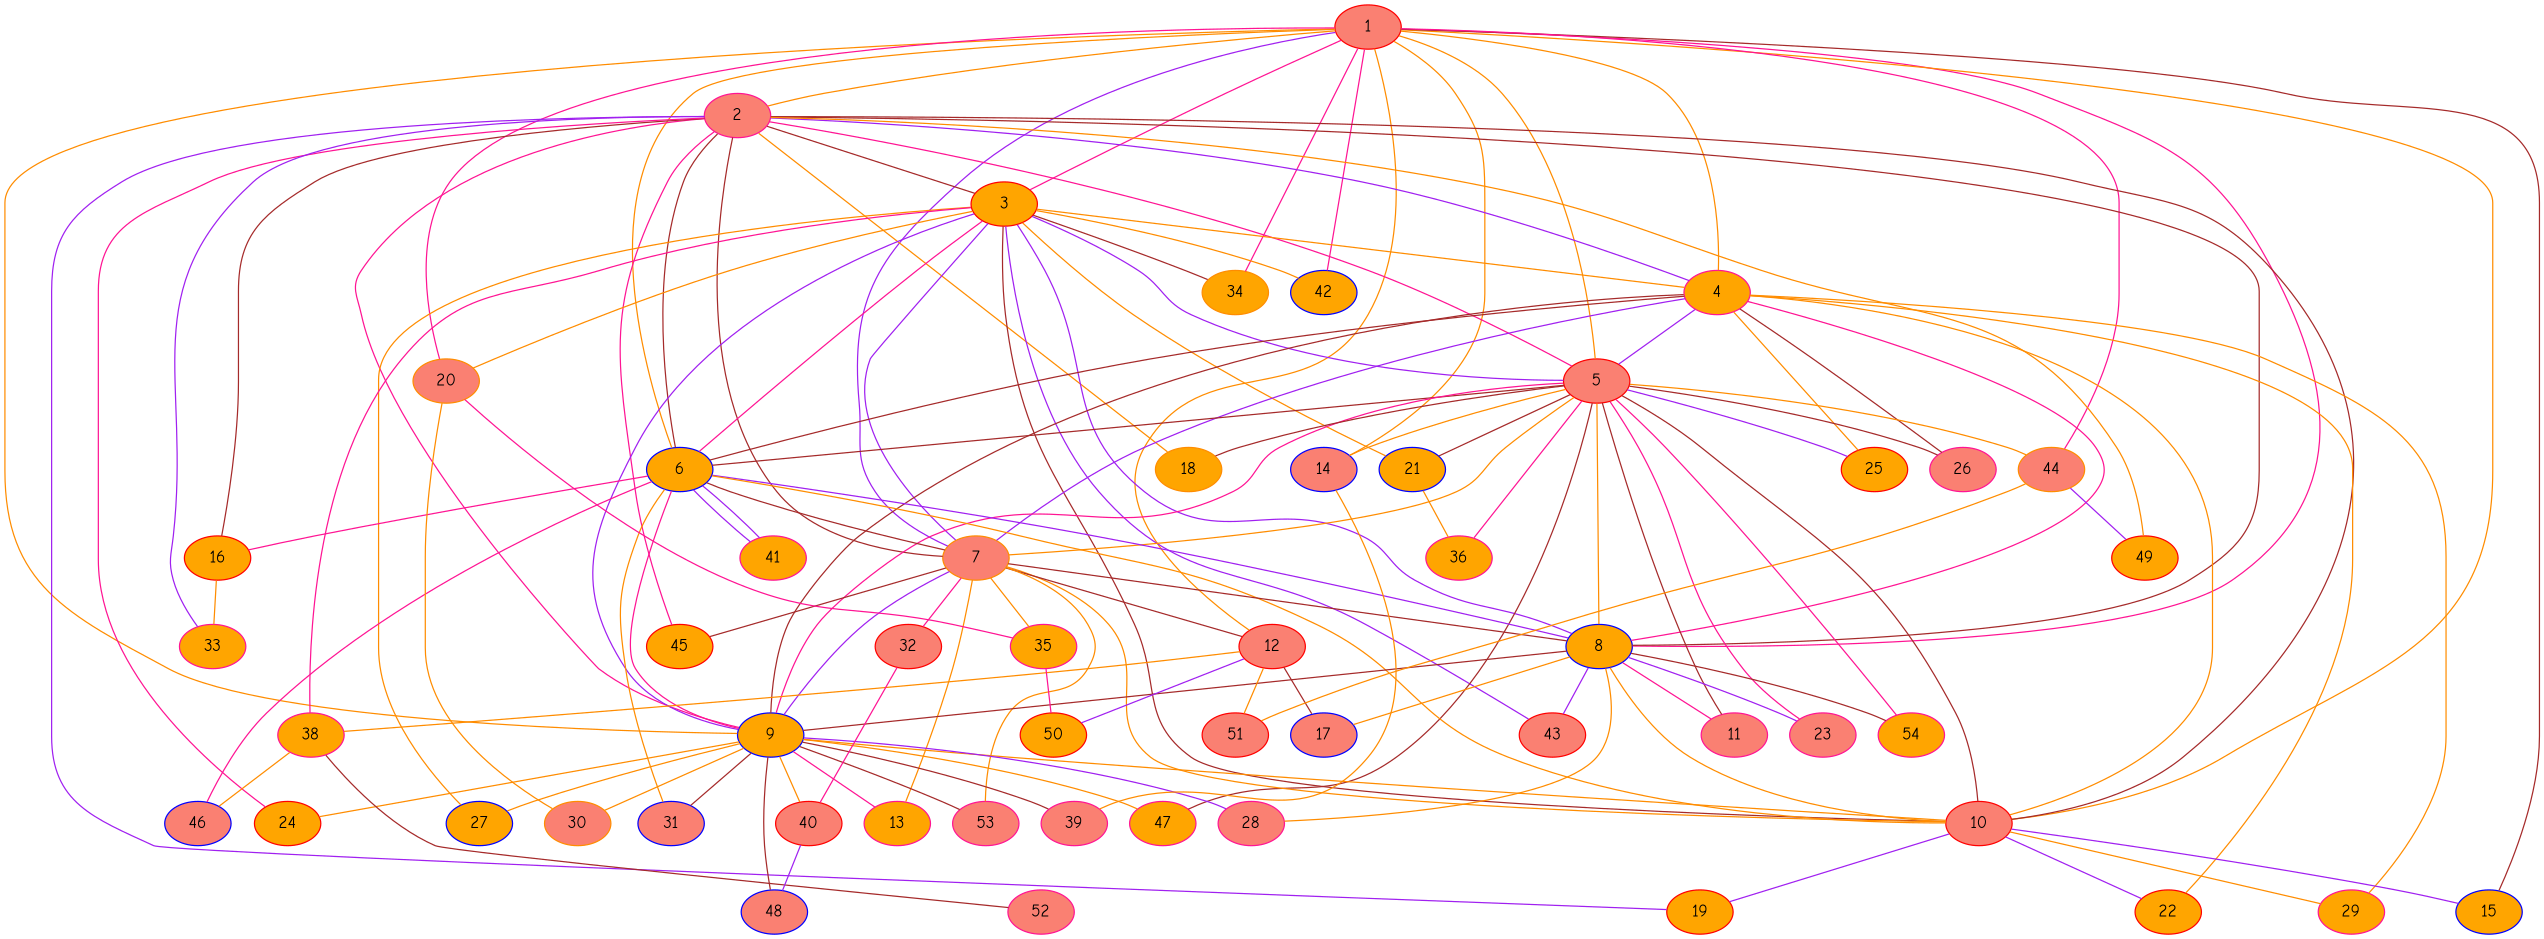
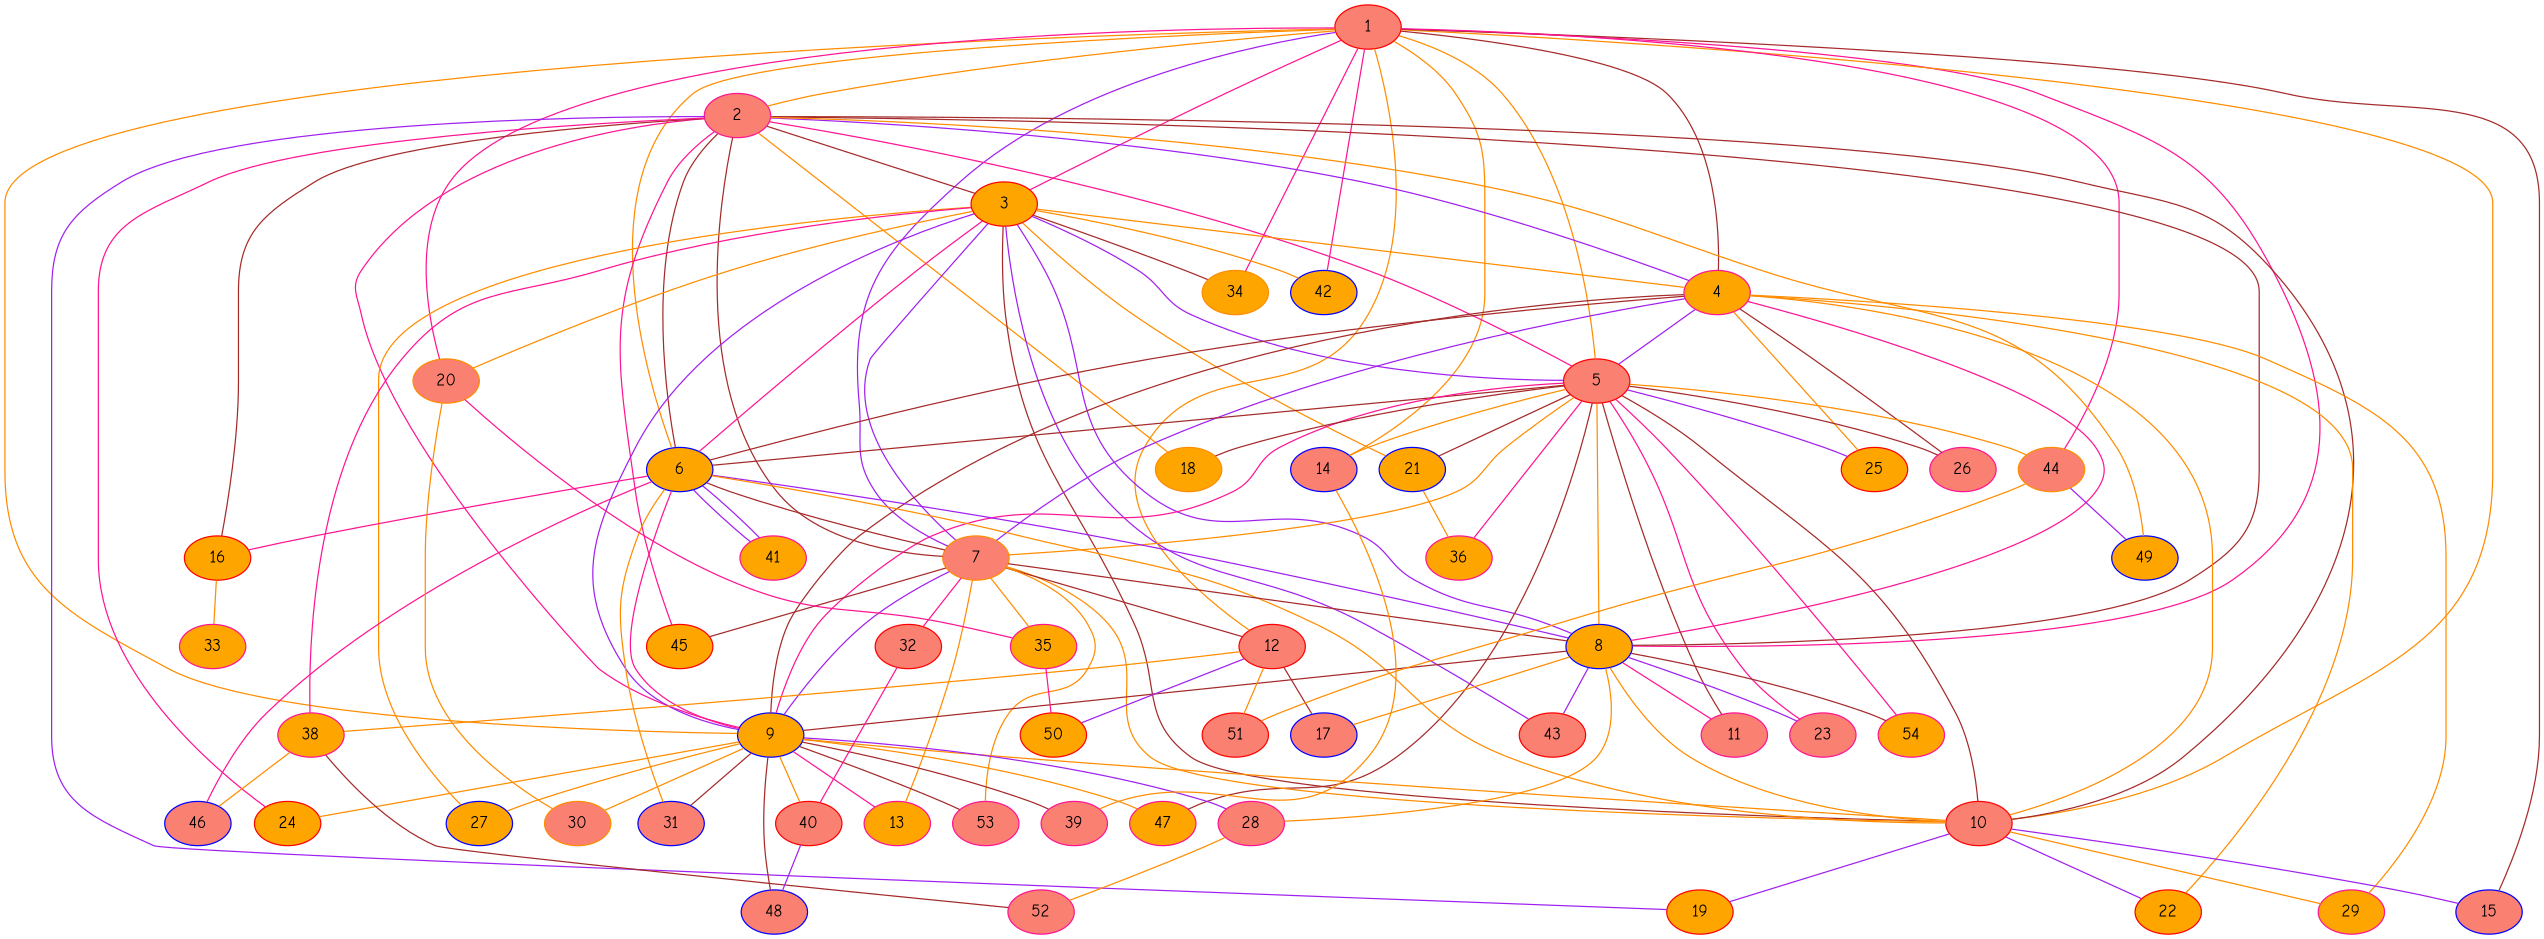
  graph {
    fontname="Comic Neue"
    node [color=deeppink fillcolor=orange fontname="Comic Neue" style=filled]
    edge [color=darkorange fontname="Comic Neue"]
    1 [color=red fillcolor=salmon]
    2 [fillcolor=salmon]
    3 [color=red]
    4
    5 [color=red fillcolor=salmon]
    6 [color=blue]
    7 [color=darkorange fillcolor=salmon]
    8 [color=blue]
    9 [color=blue]
    10 [color=red fillcolor=salmon]
    12 [color=red fillcolor=salmon]
    14 [color=blue fillcolor=salmon]
-   15 [color=blue]
+   15 [color=blue fillcolor=salmon]
    20 [color=darkorange fillcolor=salmon]
    34 [color=darkorange]
    42 [color=blue]
    44 [color=darkorange fillcolor=salmon]
    16 [color=red]
    18 [color=darkorange]
    19 [color=red]
    24 [color=red]
    33
    45 [color=red]
-   49 [color=red]
+   49 [color=blue]
    21 [color=blue]
    27 [color=blue]
    38
    43 [color=red fillcolor=salmon]
    22 [color=red]
    25 [color=red]
    26 [fillcolor=salmon]
    29
    11 [fillcolor=salmon]
    23 [fillcolor=salmon]
    36
    47
    54
    31 [color=blue fillcolor=salmon]
    41
    46 [color=blue fillcolor=salmon]
    13
    32 [color=red fillcolor=salmon]
    35
    53 [fillcolor=salmon]
    17 [color=blue fillcolor=salmon]
    28 [fillcolor=salmon]
    30 [color=darkorange fillcolor=salmon]
    39 [fillcolor=salmon]
    40 [color=red fillcolor=salmon]
    48 [color=blue fillcolor=salmon]
    50 [color=red]
    51 [color=red fillcolor=salmon]
    52 [fillcolor=salmon]
    1 -- 2
    1 -- 3 [color=deeppink]
-   1 -- 4
+   1 -- 4 [color=brown]
    1 -- 5
    1 -- 6
    1 -- 7 [color=purple]
    1 -- 8 [color=deeppink]
    1 -- 9
    1 -- 10
    1 -- 12
    1 -- 14
    1 -- 15 [color=brown]
    1 -- 20 [color=deeppink]
    1 -- 34 [color=deeppink]
    1 -- 42 [color=deeppink]
    1 -- 44 [color=deeppink]
    2 -- 3 [color=brown]
    2 -- 4 [color=purple]
    2 -- 5 [color=deeppink]
    2 -- 6 [color=brown]
    2 -- 7 [color=brown]
    2 -- 8 [color=brown]
    2 -- 9 [color=deeppink]
    2 -- 10 [color=brown]
    2 -- 16 [color=brown]
    2 -- 18
    2 -- 19 [color=purple]
    2 -- 24 [color=deeppink]
-   2 -- 33 [color=purple]
    2 -- 45 [color=deeppink]
    2 -- 49
    3 -- 4
    3 -- 5 [color=purple]
    3 -- 6 [color=deeppink]
    3 -- 7 [color=purple]
    3 -- 8 [color=purple]
    3 -- 9 [color=purple]
    3 -- 10 [color=brown]
    3 -- 20
    3 -- 34 [color=brown]
    3 -- 42
    3 -- 21
    3 -- 27
    3 -- 38 [color=deeppink]
    3 -- 43 [color=purple]
    4 -- 5 [color=purple]
    4 -- 6 [color=brown]
    4 -- 7 [color=purple]
    4 -- 8 [color=deeppink]
    4 -- 9 [color=brown]
    4 -- 10
    4 -- 22
    4 -- 25
    4 -- 26 [color=brown]
    4 -- 29
    5 -- 6 [color=brown]
    5 -- 7
    5 -- 8
    5 -- 9 [color=deeppink]
    5 -- 10 [color=brown]
    5 -- 14
    5 -- 44
    5 -- 18 [color=brown]
    5 -- 21 [color=brown]
    5 -- 25 [color=purple]
    5 -- 26 [color=brown]
    5 -- 11 [color=brown]
    5 -- 23 [color=deeppink]
    5 -- 36 [color=deeppink]
    5 -- 47 [color=brown]
    5 -- 54 [color=deeppink]
    6 -- 7 [color=brown]
    6 -- 8 [color=purple]
    6 -- 9 [color=deeppink]
    6 -- 10
    6 -- 16 [color=deeppink]
    6 -- 31
    6 -- 41 [color=purple]
    6 -- 41 [color=purple]
    6 -- 46 [color=deeppink]
    7 -- 8 [color=brown]
    7 -- 9 [color=purple]
    7 -- 10
    7 -- 12 [color=brown]
    7 -- 45 [color=brown]
    7 -- 13
    7 -- 32 [color=deeppink]
    7 -- 35
    7 -- 53
    8 -- 9 [color=brown]
    8 -- 10
    8 -- 43 [color=purple]
    8 -- 11 [color=deeppink]
    8 -- 23 [color=purple]
    8 -- 54 [color=brown]
    8 -- 17
    8 -- 28
    9 -- 10
    9 -- 24
    9 -- 27
    9 -- 47
    9 -- 31 [color=brown]
    9 -- 13 [color=deeppink]
    9 -- 53 [color=brown]
    9 -- 28 [color=purple]
    9 -- 30
    9 -- 39 [color=brown]
    9 -- 40
    9 -- 48 [color=brown]
    10 -- 15 [color=purple]
    10 -- 19 [color=purple]
    10 -- 22 [color=purple]
    10 -- 29
    12 -- 38
    12 -- 17 [color=brown]
    12 -- 50 [color=purple]
    12 -- 51
    14 -- 39
    20 -- 35 [color=deeppink]
    20 -- 30
    44 -- 49 [color=purple]
    44 -- 51
    16 -- 33
    21 -- 36
    38 -- 46
    38 -- 52 [color=brown]
    32 -- 40 [color=deeppink]
    35 -- 50 [color=deeppink]
+   28 -- 52
    40 -- 48 [color=purple]
  }
